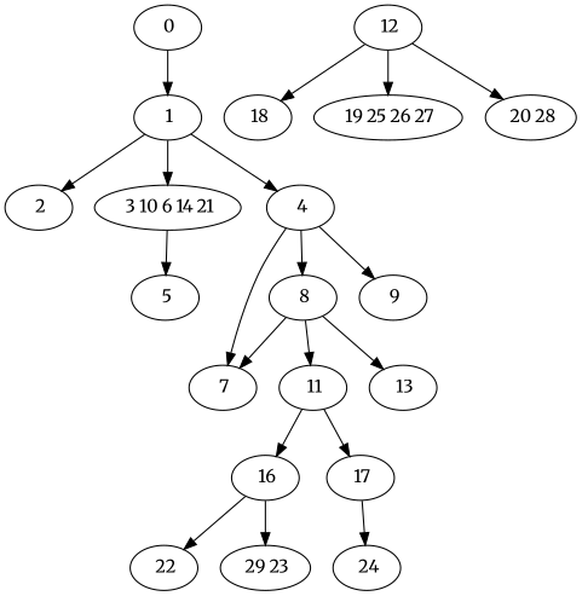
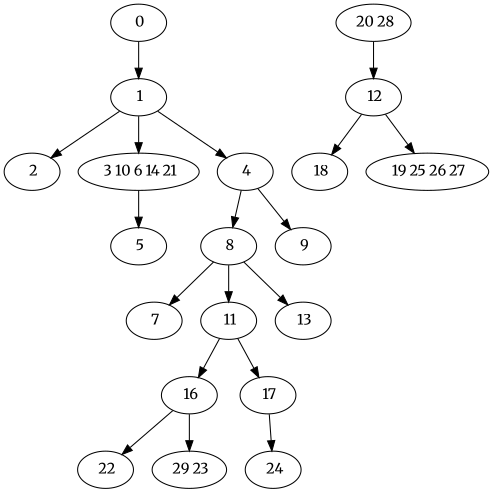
  digraph {
    fontname=Merriweather
    node [fontname=Merriweather]
    edge [fontname=Merriweather]
    " 0"
    " 1"
    " 2"
    " 3 10 6 14 21"
    " 4"
    " 5"
    " 7"
    " 8"
    " 9"
    " 11"
    " 13"
    " 16"
    " 17"
    " 12"
    " 18"
    " 19 25 26 27"
    " 20 28"
    " 22"
    " 29 23"
    " 24"
    " 0" -> " 1"
    " 1" -> " 2"
    " 1" -> " 3 10 6 14 21"
    " 1" -> " 4"
    " 3 10 6 14 21" -> " 5"
-   " 4" -> " 7"
    " 4" -> " 8"
    " 4" -> " 9"
    " 8" -> " 7"
    " 8" -> " 11"
    " 8" -> " 13"
    " 11" -> " 16"
    " 11" -> " 17"
    " 16" -> " 22"
    " 16" -> " 29 23"
    " 17" -> " 24"
    " 12" -> " 18"
    " 12" -> " 19 25 26 27"
-   " 12" -> " 20 28"
+   " 20 28" -> " 12"
  }
